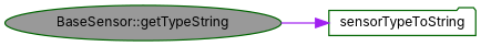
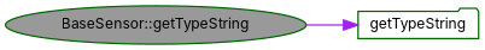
  digraph {
    rankdir=LR
    fontname=Inter
    node [color=darkgreen fontname=Inter fontsize=10 style=filled]
    n1 [fillcolor=grey60 fontcolor=black height=0.2 label="BaseSensor::getTypeString" shape=ellipse width=0.4]
-   n2 [fillcolor=white height=0.2 label=sensorTypeToString shape=folder width=0.4]
+   n2 [fillcolor=white height=0.2 label=getTypeString shape=folder width=0.4]
    n1 -> n2 [color=purple fontname=Inter fontsize=10 labelfontname=Helvetica labelfontsize=10 style=solid]
  }
